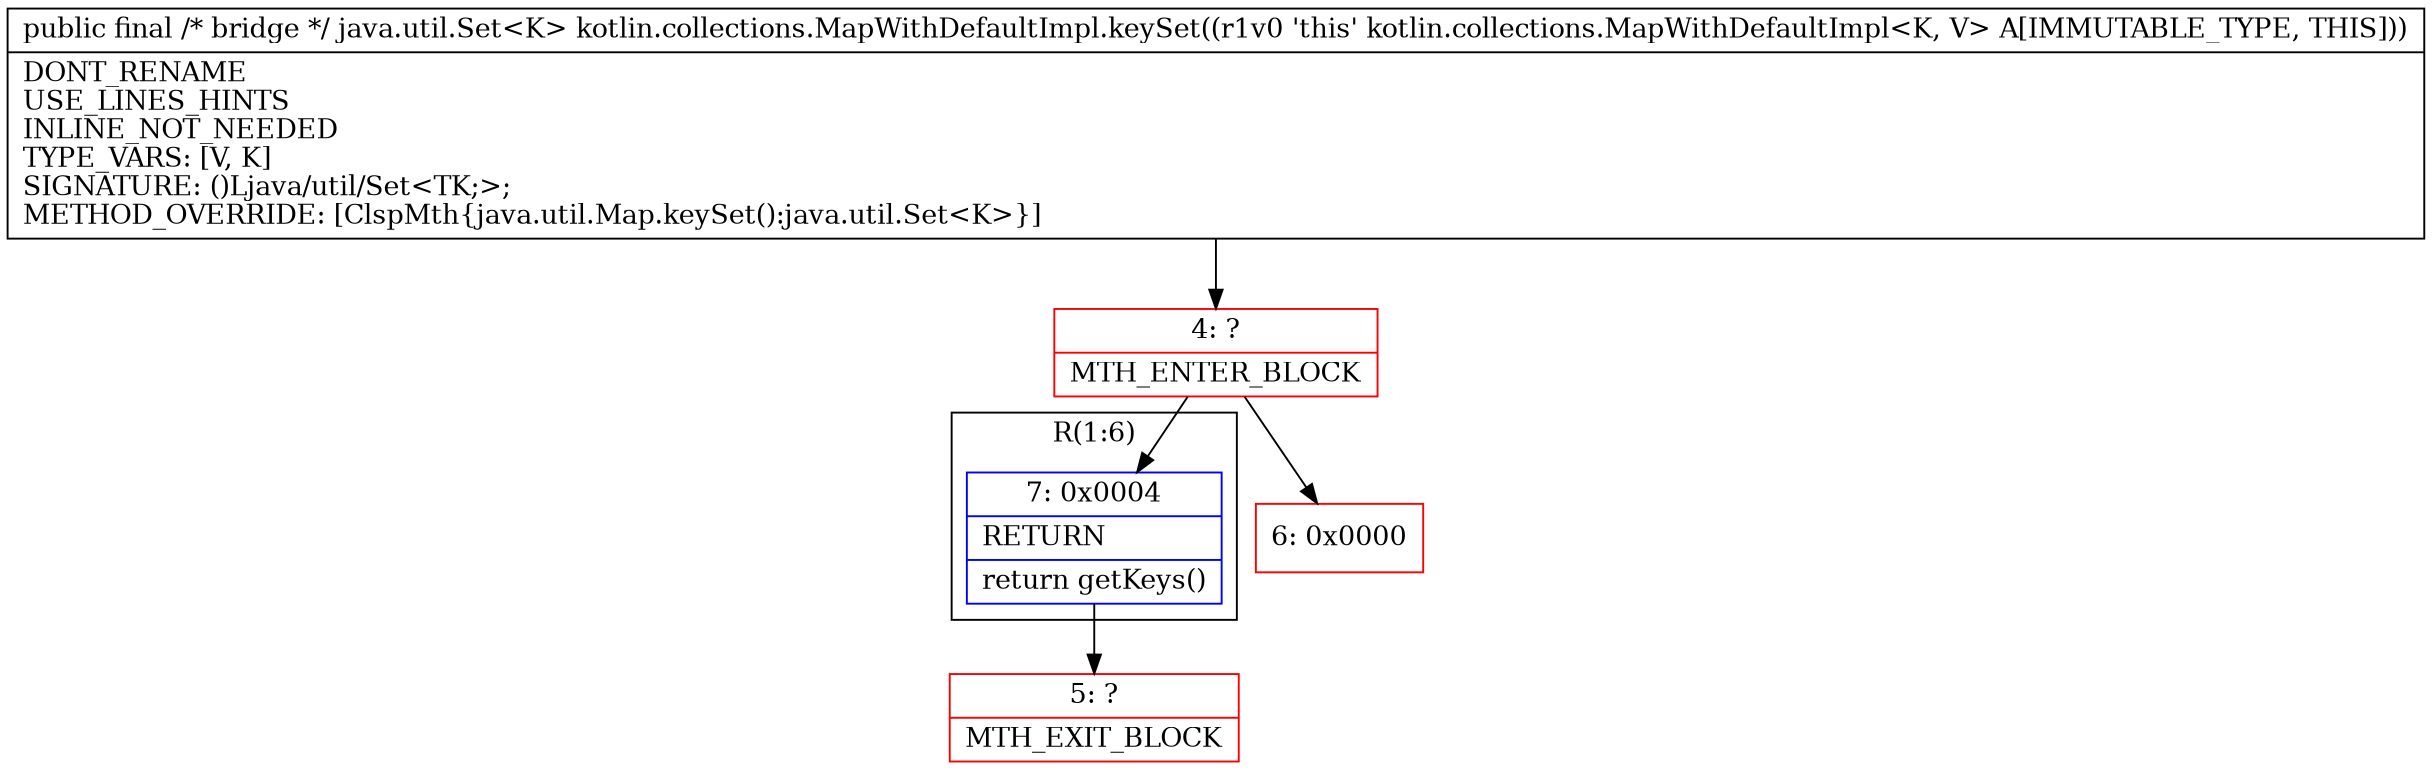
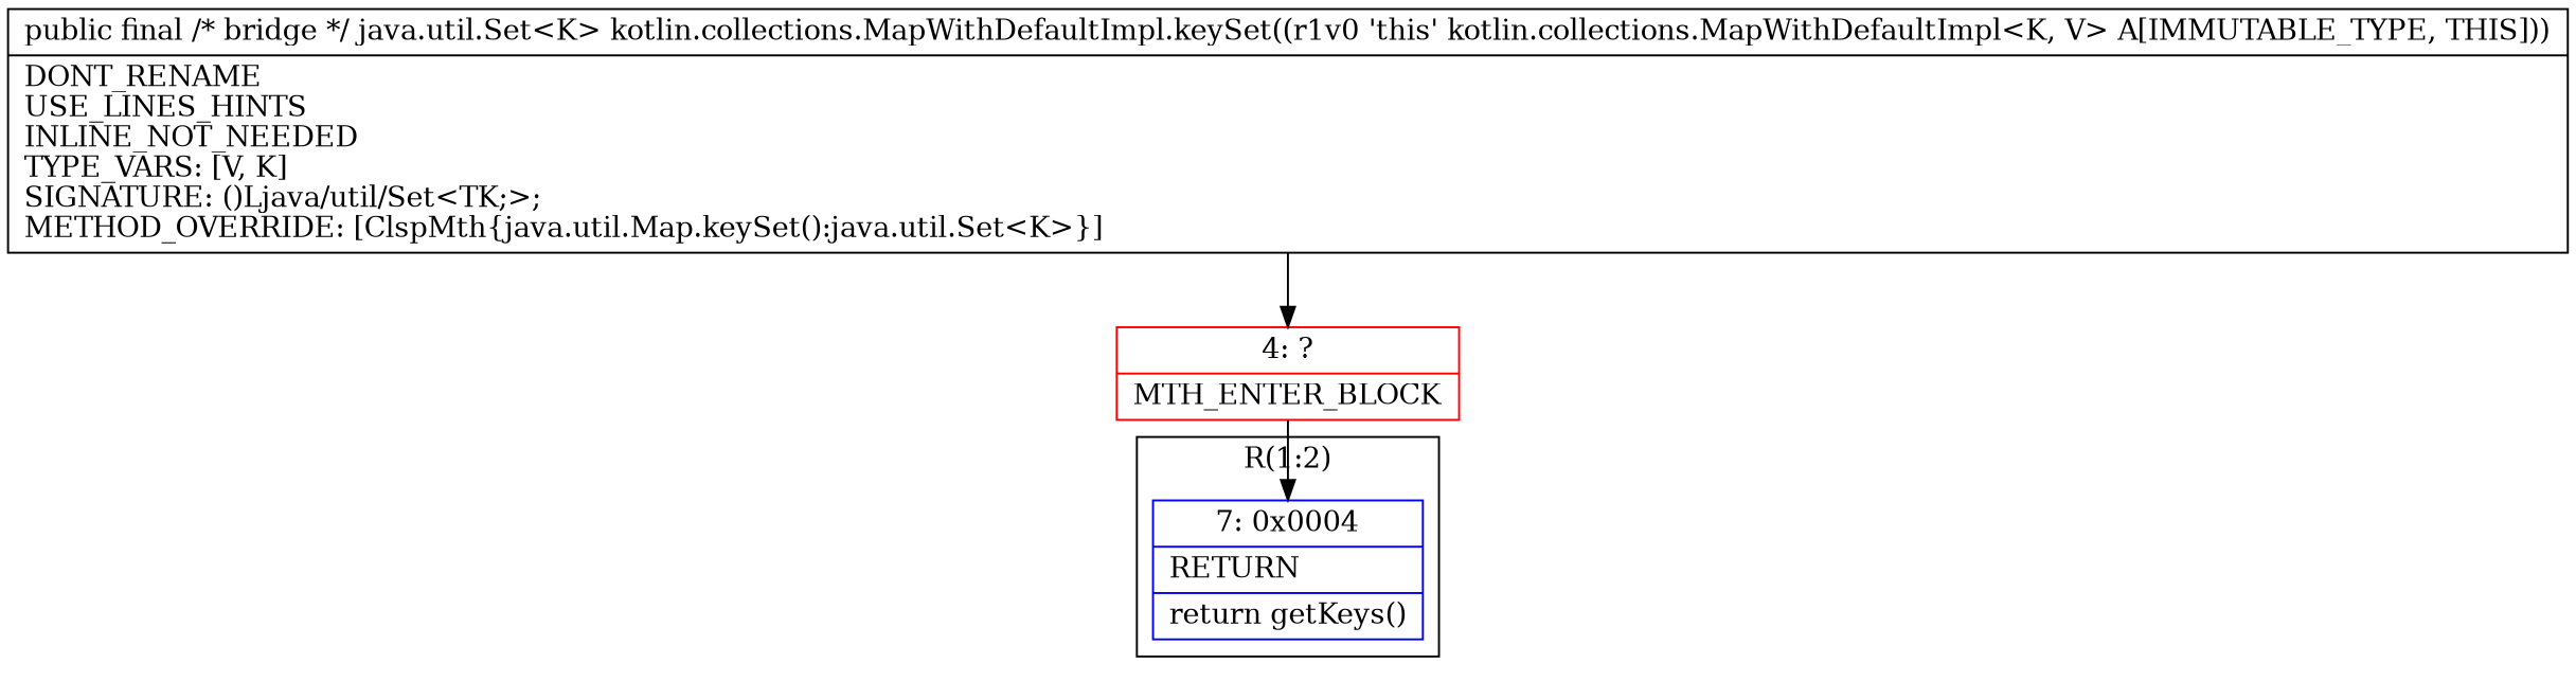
  digraph {
    node [color=red shape=record]
    n1 [color=blue label="{7\:\ 0x0004|RETURN\l|return getKeys()\l}"]
-   n2 [label="{5\:\ ?|MTH_EXIT_BLOCK\l}"]
    n3 [label="{4\:\ ?|MTH_ENTER_BLOCK\l}"]
-   n4 [label="{6\:\ 0x0000}"]
    n5 [label="{public final \/* bridge *\/ java.util.Set\<K\> kotlin.collections.MapWithDefaultImpl.keySet((r1v0 'this' kotlin.collections.MapWithDefaultImpl\<K, V\> A[IMMUTABLE_TYPE, THIS]))  | DONT_RENAME\lUSE_LINES_HINTS\lINLINE_NOT_NEEDED\lTYPE_VARS: [V, K]\lSIGNATURE: ()Ljava\/util\/Set\<TK;\>;\lMETHOD_OVERRIDE: [ClspMth\{java.util.Map.keySet():java.util.Set\<K\>\}]\l}" color=""]
    subgraph cluster_1 {
-     label="R(1:6)"
+     label="R(1:2)"
      n1
    }
-   n1 -> n2
    n3 -> n1
-   n3 -> n4
    n5 -> n3
  }
